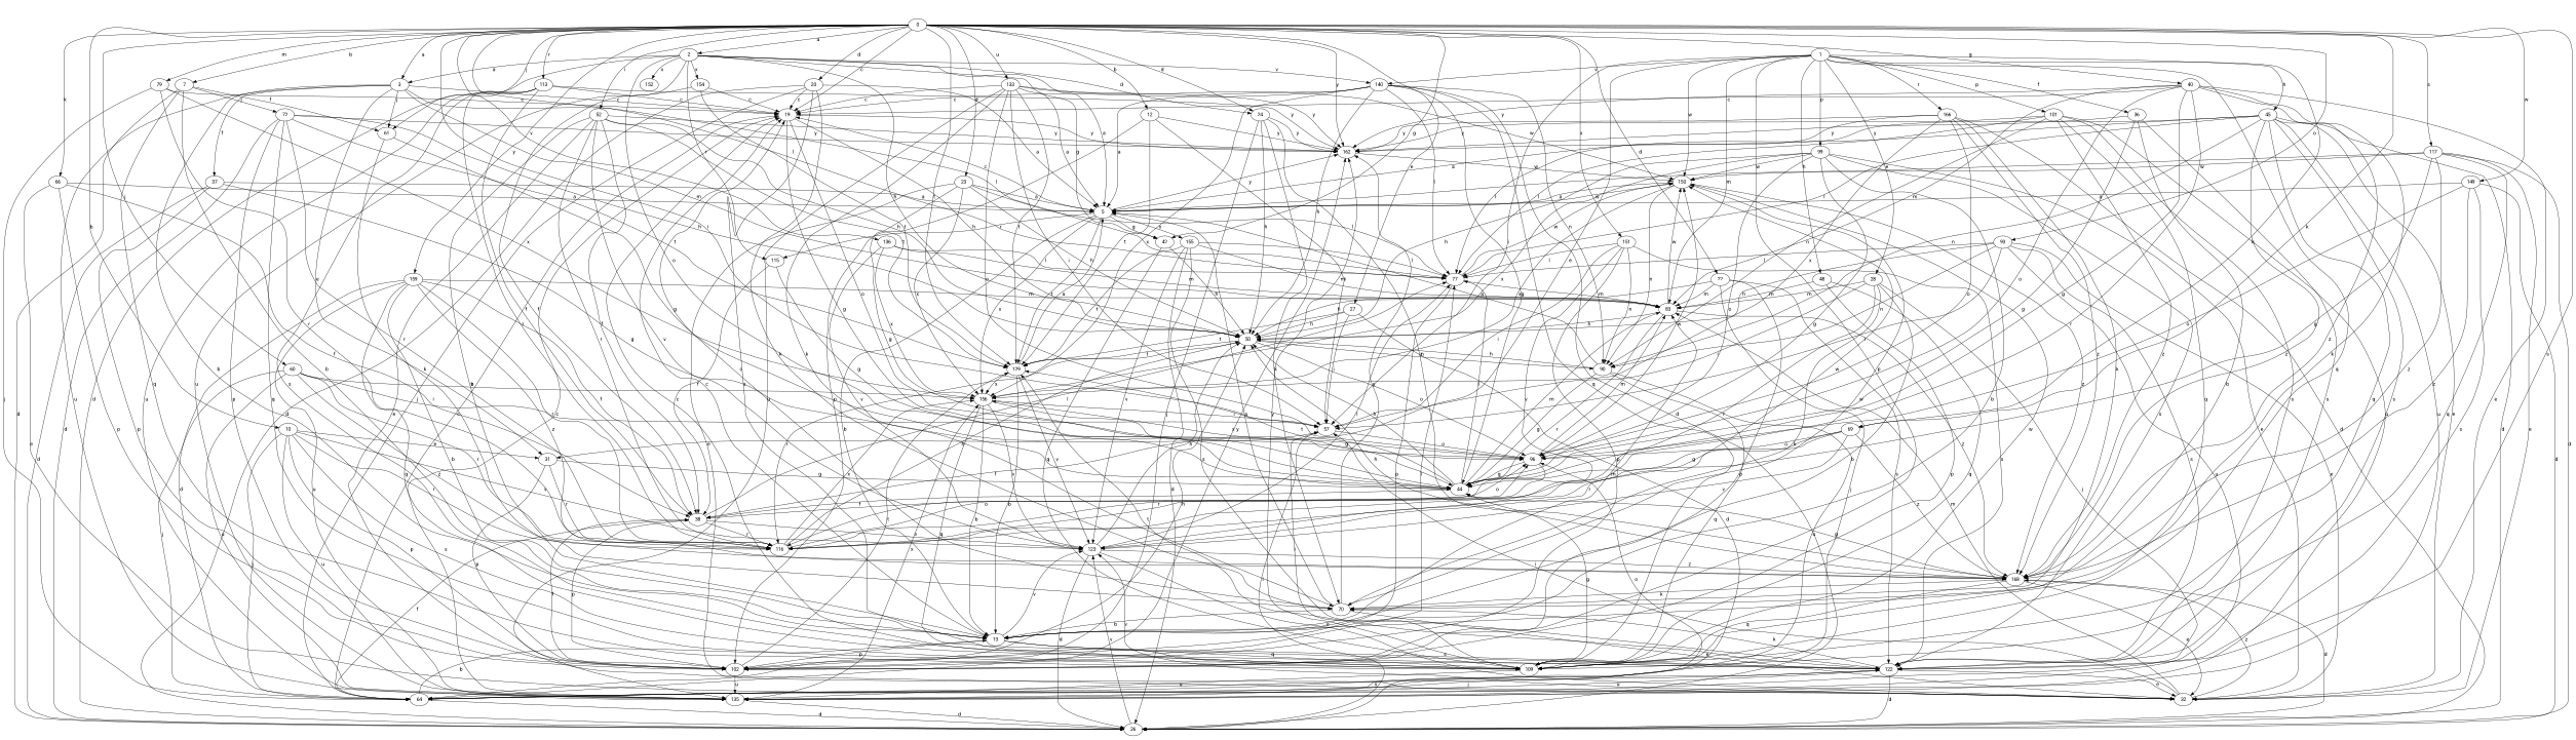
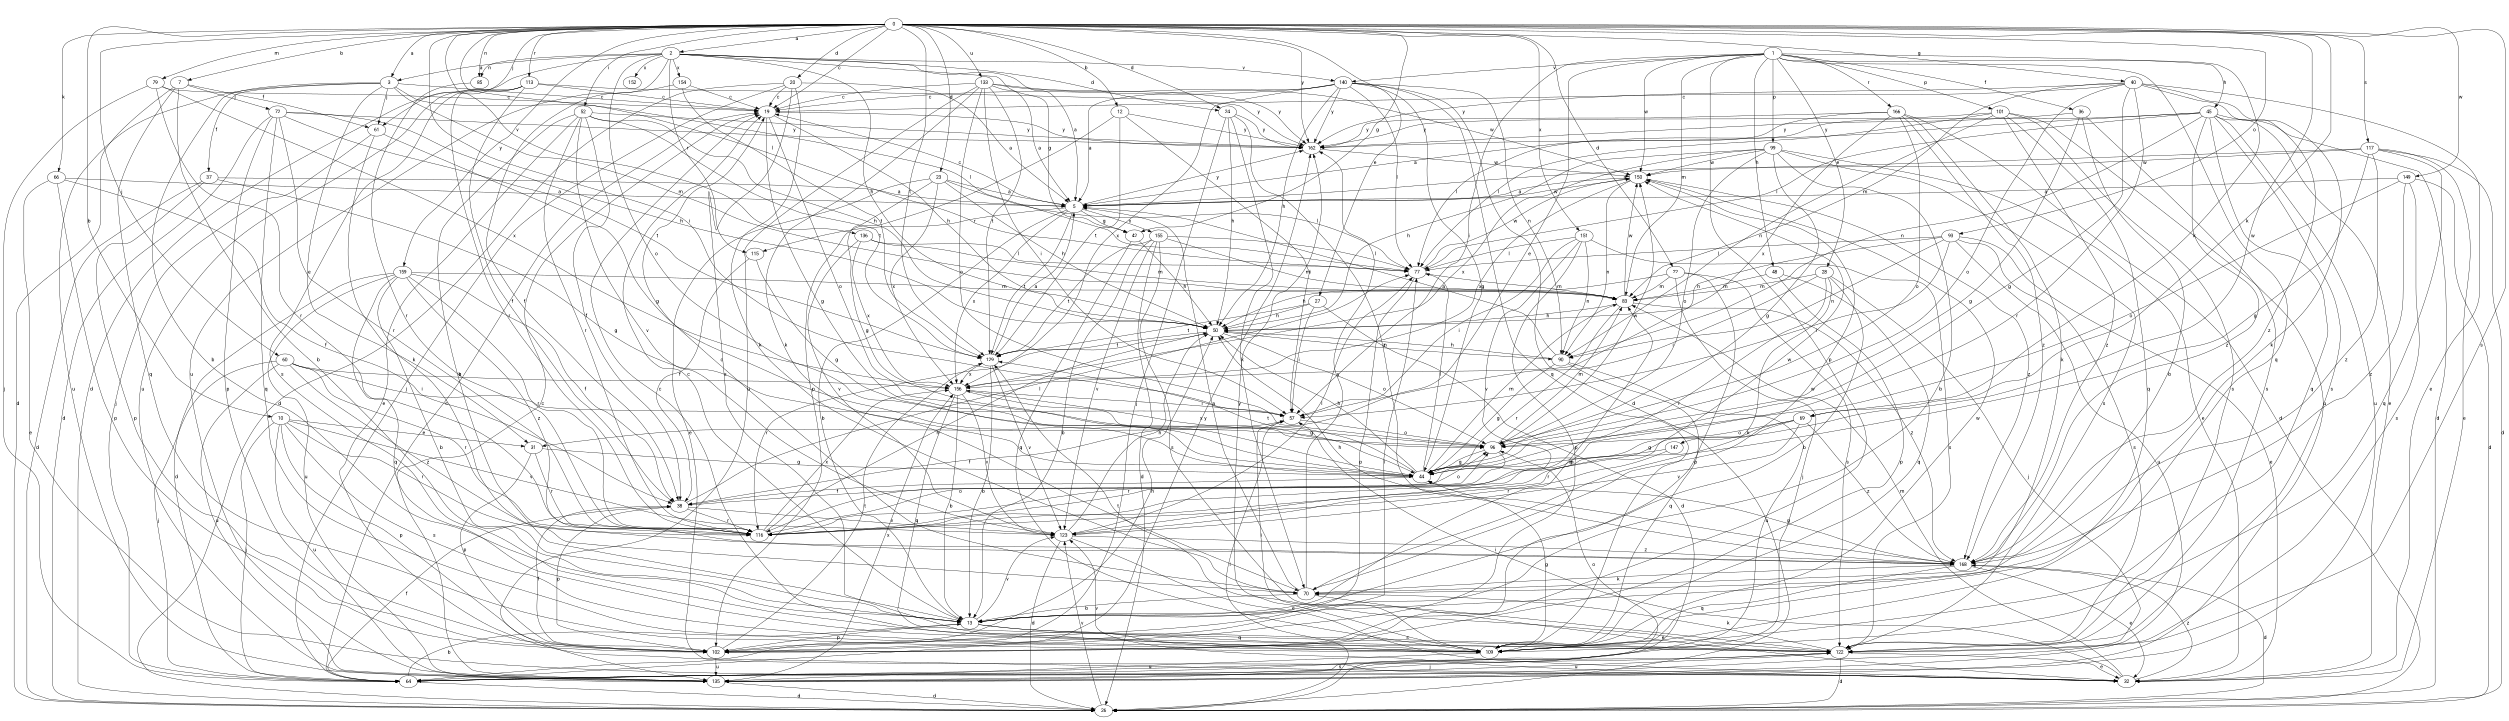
  strict digraph {
    fontname=Roboto
    node [fontname=Roboto]
    edge [fontname=Roboto]
    0
    2
    3
    7
    10
    12
    19
    20
    22
    23
    24
    27
    40
    42
    52
    57
    60
    61
    66
    69
    77
    79
+   85
    93
    113
    117
    122
    129
    133
    136
+   147
    149
    151
    159
    162
    140
    5
    26
    50
    96
    115
    135
    152
    154
    31
    83
    13
    37
    109
    n50 [label=72]
    102
    64
    116
    n54 [label=123]
    44
    70
    156
    32
    168
    38
    150
    90
    1
    28
    36
    45
    48
    99
    101
    166
    155
    0 -> 2 [label=a]
    0 -> 3 [label=a]
    0 -> 7 [label=b]
    0 -> 10 [label=b]
    0 -> 12 [label=b]
    0 -> 19 [label=c]
    0 -> 20 [label=d]
    0 -> 22 [label=d]
    0 -> 23 [label=d]
    0 -> 24 [label=d]
    0 -> 27 [label=e]
    0 -> 40 [label=g]
    0 -> 42 [label=g]
    0 -> 52 [label=i]
    0 -> 57 [label=i]
    0 -> 60 [label=j]
    0 -> 61 [label=j]
    0 -> 66 [label=k]
    0 -> 69 [label=k]
    0 -> 77 [label=l]
    0 -> 79 [label=m]
+   0 -> 85 [label=n]
    0 -> 93 [label=o]
    0 -> 113 [label=r]
    0 -> 117 [label=s]
    0 -> 122 [label=s]
    0 -> 129 [label=t]
    0 -> 133 [label=u]
    0 -> 136 [label=v]
+   0 -> 147 [label=w]
    0 -> 149 [label=w]
    0 -> 151 [label=x]
    0 -> 159 [label=y]
    0 -> 162 [label=y]
    2 -> 3 [label=a]
    2 -> 24 [label=d]
    2 -> 42 [label=g]
+   2 -> 85 [label=n]
    2 -> 140 [label=v]
    2 -> 5 [label=a]
    2 -> 26 [label=d]
    2 -> 50 [label=h]
    2 -> 96 [label=o]
    2 -> 115 [label=r]
    2 -> 135 [label=u]
    2 -> 152 [label=x]
    2 -> 154 [label=x]
    3 -> 19 [label=c]
    3 -> 61 [label=j]
    3 -> 77 [label=l]
    3 -> 135 [label=u]
    3 -> 31 [label=e]
    3 -> 83 [label=m]
    3 -> 13 [label=b]
    3 -> 37 [label=f]
    7 -> 61 [label=f]
    7 -> 26 [label=d]
    7 -> 13 [label=b]
    7 -> 109 [label=q]
    7 -> n50 [label=j]
    10 -> 122 [label=s]
    10 -> 135 [label=u]
    10 -> 31 [label=e]
    10 -> 102 [label=p]
    10 -> 64 [label=j]
    10 -> 116 [label=r]
    10 -> n54 [label=v]
    12 -> 57 [label=i]
    12 -> 129 [label=t]
    12 -> 162 [label=y]
    12 -> 102 [label=p]
    19 -> 162 [label=y]
    19 -> 50 [label=h]
    19 -> 96 [label=o]
    19 -> 44 [label=g]
    20 -> 19 [label=c]
    20 -> 122 [label=s]
    20 -> 5 [label=a]
    20 -> 26 [label=d]
    20 -> 64 [label=j]
    20 -> 70 [label=k]
    22 -> 122 [label=s]
    22 -> 50 [label=h]
    22 -> 83 [label=m]
    22 -> 102 [label=p]
    22 -> 64 [label=j]
    23 -> 77 [label=l]
    23 -> 5 [label=a]
    23 -> 50 [label=h]
    23 -> 44 [label=g]
    23 -> 156 [label=x]
    23 -> 32 [label=e]
    24 -> 162 [label=y]
    24 -> 50 [label=h]
    24 -> 64 [label=j]
    24 -> 70 [label=k]
    24 -> 168 [label=z]
    27 -> 57 [label=i]
    27 -> 129 [label=t]
    27 -> 26 [label=d]
    27 -> 50 [label=h]
    40 -> 19 [label=c]
    40 -> 162 [label=y]
    40 -> 96 [label=o]
    40 -> 83 [label=m]
    40 -> 116 [label=r]
    40 -> 44 [label=g]
    40 -> 70 [label=k]
    40 -> 32 [label=e]
    40 -> 168 [label=z]
    42 -> 50 [label=h]
    42 -> 109 [label=q]
    52 -> 129 [label=t]
    52 -> 162 [label=y]
    52 -> 50 [label=h]
    52 -> 13 [label=b]
    52 -> 116 [label=r]
    52 -> n54 [label=v]
    52 -> 32 [label=e]
    52 -> 38 [label=f]
    57 -> 96 [label=o]
    57 -> 38 [label=f]
    60 -> 57 [label=i]
    60 -> 135 [label=u]
    60 -> 64 [label=j]
    60 -> 116 [label=r]
    60 -> 156 [label=x]
    60 -> 168 [label=z]
+   61 -> 64 [label=j]
    61 -> 44 [label=g]
    61 -> 70 [label=k]
    66 -> 5 [label=a]
    66 -> 102 [label=p]
    66 -> 32 [label=e]
    66 -> 38 [label=f]
    69 -> 96 [label=o]
    69 -> 116 [label=r]
    69 -> n54 [label=v]
    69 -> 44 [label=g]
    69 -> 168 [label=z]
    77 -> 83 [label=m]
    77 -> 102 [label=p]
    77 -> 150 [label=w]
    79 -> 19 [label=c]
    79 -> 64 [label=j]
    79 -> 116 [label=r]
    79 -> 156 [label=x]
+   85 -> 116 [label=r]
    93 -> 57 [label=i]
    93 -> 77 [label=l]
    93 -> 122 [label=s]
    93 -> 50 [label=h]
    93 -> 135 [label=u]
    93 -> 32 [label=e]
    93 -> 90 [label=n]
    113 -> 19 [label=c]
    113 -> 122 [label=s]
    113 -> 162 [label=y]
    113 -> 135 [label=u]
    113 -> 116 [label=r]
    113 -> 38 [label=f]
    117 -> 5 [label=a]
    117 -> 26 [label=d]
    117 -> 109 [label=q]
    117 -> 44 [label=g]
    117 -> 32 [label=e]
    117 -> 168 [label=z]
    117 -> 150 [label=w]
    122 -> 129 [label=t]
    122 -> 26 [label=d]
    122 -> 135 [label=u]
    122 -> 64 [label=j]
    122 -> 70 [label=k]
    122 -> 32 [label=e]
    129 -> 5 [label=a]
    129 -> 13 [label=b]
    129 -> n54 [label=v]
    129 -> 156 [label=x]
    133 -> 19 [label=c]
    133 -> 57 [label=i]
    133 -> 129 [label=t]
    133 -> 162 [label=y]
    133 -> 5 [label=a]
    133 -> 96 [label=o]
    133 -> 135 [label=u]
    133 -> 70 [label=k]
    133 -> 150 [label=w]
    136 -> 77 [label=l]
    136 -> 83 [label=m]
    136 -> n54 [label=v]
    136 -> 156 [label=x]
+   147 -> 116 [label=r]
+   147 -> 44 [label=g]
    149 -> 122 [label=s]
    149 -> 5 [label=a]
    149 -> 26 [label=d]
    149 -> 96 [label=o]
    149 -> 168 [label=z]
    151 -> 57 [label=i]
    151 -> 77 [label=l]
    151 -> 122 [label=s]
    151 -> 102 [label=p]
    151 -> n54 [label=v]
    151 -> 90 [label=n]
    159 -> 135 [label=u]
    159 -> 83 [label=m]
    159 -> 13 [label=b]
    159 -> 109 [label=q]
    159 -> 64 [label=d]
    159 -> 116 [label=r]
    159 -> 168 [label=z]
    159 -> 38 [label=f]
    162 -> 150 [label=w]
    140 -> 19 [label=c]
    140 -> 77 [label=l]
+   140 -> 162 [label=y]
    140 -> 5 [label=a]
    140 -> 26 [label=d]
    140 -> 50 [label=h]
    140 -> 109 [label=q]
    140 -> 44 [label=g]
    140 -> 156 [label=x]
    140 -> 90 [label=n]
    5 -> 19 [label=c]
    5 -> 42 [label=g]
    5 -> 129 [label=t]
    5 -> 162 [label=y]
    5 -> 115 [label=r]
    5 -> 13 [label=b]
    5 -> 156 [label=x]
    5 -> 150 [label=w]
    5 -> 155 [label=x]
    26 -> 57 [label=i]
    26 -> n54 [label=v]
    50 -> 129 [label=t]
    50 -> 96 [label=o]
    50 -> 116 [label=r]
    50 -> 90 [label=n]
    96 -> 83 [label=m]
    96 -> 116 [label=r]
    96 -> 44 [label=g]
    96 -> 156 [label=x]
    96 -> 150 [label=w]
    115 -> 44 [label=g]
    115 -> 38 [label=f]
    135 -> 19 [label=c]
    135 -> 26 [label=d]
    135 -> 156 [label=x]
    154 -> 19 [label=c]
    154 -> 129 [label=t]
    154 -> 38 [label=f]
    31 -> 102 [label=p]
    31 -> 116 [label=r]
    31 -> 44 [label=g]
    83 -> 50 [label=h]
    83 -> 116 [label=r]
    83 -> 168 [label=z]
    83 -> 150 [label=w]
    13 -> 19 [label=c]
    13 -> 122 [label=s]
    13 -> 83 [label=m]
    13 -> 109 [label=q]
    13 -> 102 [label=p]
    13 -> n54 [label=v]
    37 -> 5 [label=a]
    37 -> 26 [label=d]
    37 -> 102 [label=p]
    37 -> 44 [label=g]
    109 -> 19 [label=c]
    109 -> 57 [label=i]
    109 -> 162 [label=y]
    109 -> 135 [label=u]
    109 -> 44 [label=g]
    109 -> 150 [label=w]
    n50 -> 129 [label=t]
    n50 -> 162 [label=y]
    n50 -> 26 [label=d]
    n50 -> 50 [label=h]
    n50 -> 109 [label=q]
    n50 -> 102 [label=p]
    n50 -> 116 [label=r]
    102 -> 77 [label=l]
    102 -> 129 [label=t]
    102 -> 50 [label=h]
    102 -> 135 [label=u]
    102 -> 38 [label=f]
    64 -> 19 [label=c]
    64 -> 122 [label=s]
    64 -> 162 [label=y]
    64 -> 26 [label=d]
    64 -> 96 [label=o]
    64 -> 13 [label=b]
    64 -> 38 [label=f]
    116 -> 50 [label=h]
    116 -> 96 [label=o]
    116 -> 156 [label=x]
    n54 -> 77 [label=l]
    n54 -> 26 [label=d]
    n54 -> 50 [label=h]
    n54 -> 32 [label=e]
    n54 -> 168 [label=z]
    n54 -> 150 [label=w]
    44 -> 77 [label=l]
    44 -> 129 [label=t]
    44 -> 50 [label=h]
    44 -> 83 [label=m]
    44 -> 38 [label=f]
    70 -> 19 [label=c]
    70 -> 162 [label=y]
    70 -> 5 [label=a]
    70 -> 13 [label=b]
    70 -> 32 [label=e]
    70 -> 150 [label=w]
    156 -> 57 [label=i]
    156 -> 13 [label=b]
    156 -> 109 [label=q]
    156 -> n54 [label=v]
    156 -> 44 [label=g]
    32 -> 57 [label=i]
    32 -> 83 [label=m]
    32 -> n54 [label=v]
    32 -> 168 [label=z]
    168 -> 26 [label=d]
    168 -> 50 [label=h]
    168 -> 109 [label=q]
    168 -> 44 [label=g]
    168 -> 70 [label=k]
    168 -> 32 [label=e]
    38 -> 77 [label=l]
    38 -> 96 [label=o]
    38 -> 102 [label=p]
    38 -> 116 [label=r]
    38 -> n54 [label=v]
    150 -> 5 [label=a]
    150 -> 156 [label=x]
    150 -> 168 [label=z]
    150 -> 90 [label=n]
    90 -> 5 [label=a]
    90 -> 50 [label=h]
    90 -> 135 [label=u]
    90 -> 109 [label=q]
    90 -> 44 [label=g]
    1 -> 57 [label=i]
    1 -> 69 [label=k]
    1 -> 140 [label=v]
    1 -> 31 [label=e]
    1 -> 83 [label=m]
    1 -> 109 [label=q]
    1 -> 102 [label=p]
    1 -> 150 [label=w]
    1 -> 28 [label=e]
    1 -> 36 [label=f]
    1 -> 45 [label=h]
    1 -> 48 [label=h]
    1 -> 99 [label=p]
    1 -> 101 [label=p]
    1 -> 166 [label=r]
    28 -> 57 [label=i]
    28 -> 83 [label=m]
    28 -> 13 [label=b]
    28 -> 64 [label=j]
    28 -> 116 [label=r]
    28 -> 70 [label=k]
    36 -> 122 [label=s]
    36 -> 162 [label=y]
    36 -> 13 [label=b]
    36 -> 44 [label=g]
    45 -> 77 [label=l]
    45 -> 122 [label=s]
    45 -> 162 [label=y]
    45 -> 5 [label=a]
    45 -> 26 [label=d]
    45 -> 135 [label=u]
    45 -> 109 [label=q]
    45 -> 32 [label=e]
    45 -> 168 [label=z]
    45 -> 90 [label=n]
    48 -> 83 [label=m]
    48 -> 109 [label=q]
    48 -> 102 [label=p]
    99 -> 122 [label=s]
    99 -> 50 [label=h]
    99 -> 96 [label=o]
    99 -> 13 [label=b]
    99 -> 44 [label=g]
    99 -> 156 [label=x]
    99 -> 32 [label=e]
    99 -> 150 [label=w]
    101 -> 77 [label=l]
    101 -> 122 [label=s]
    101 -> 162 [label=y]
    101 -> 135 [label=u]
    101 -> 109 [label=q]
    101 -> 168 [label=z]
    101 -> 90 [label=n]
    166 -> 77 [label=l]
    166 -> 162 [label=y]
    166 -> 26 [label=d]
    166 -> 96 [label=o]
    166 -> 70 [label=k]
    166 -> 156 [label=x]
    166 -> 168 [label=z]
    155 -> 77 [label=l]
    155 -> 122 [label=s]
    155 -> 129 [label=t]
    155 -> 26 [label=d]
    155 -> 83 [label=m]
+   155 -> 13 [label=b]
    155 -> n54 [label=v]
  }
